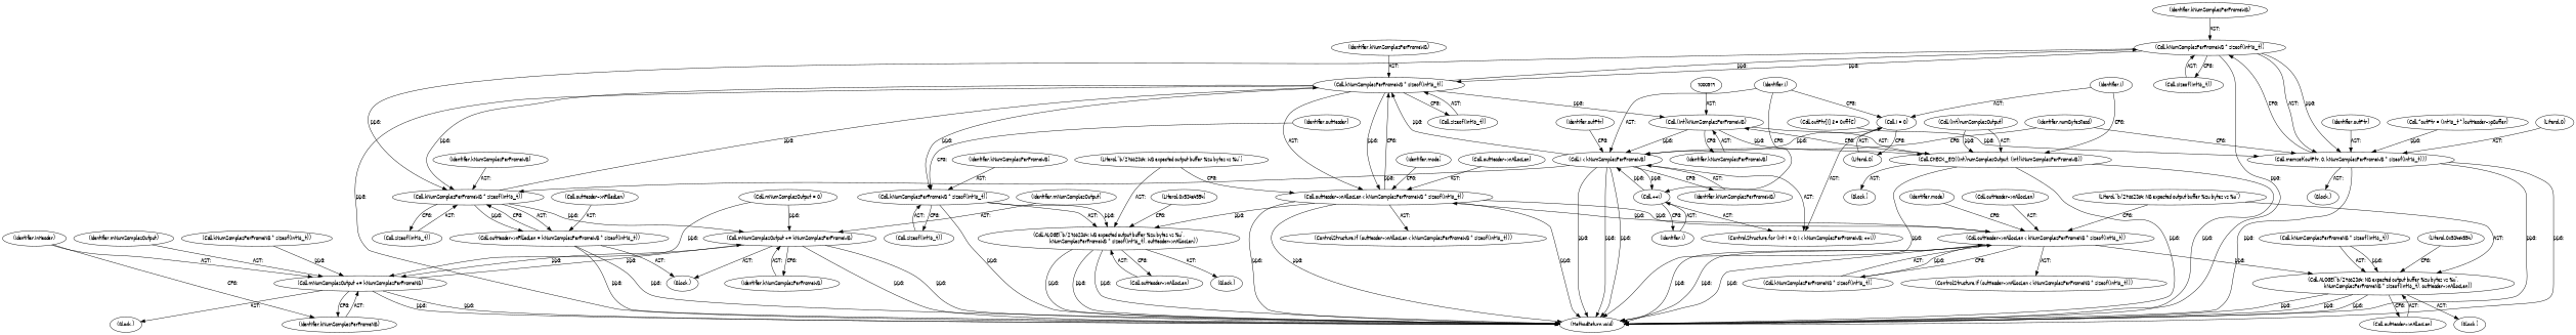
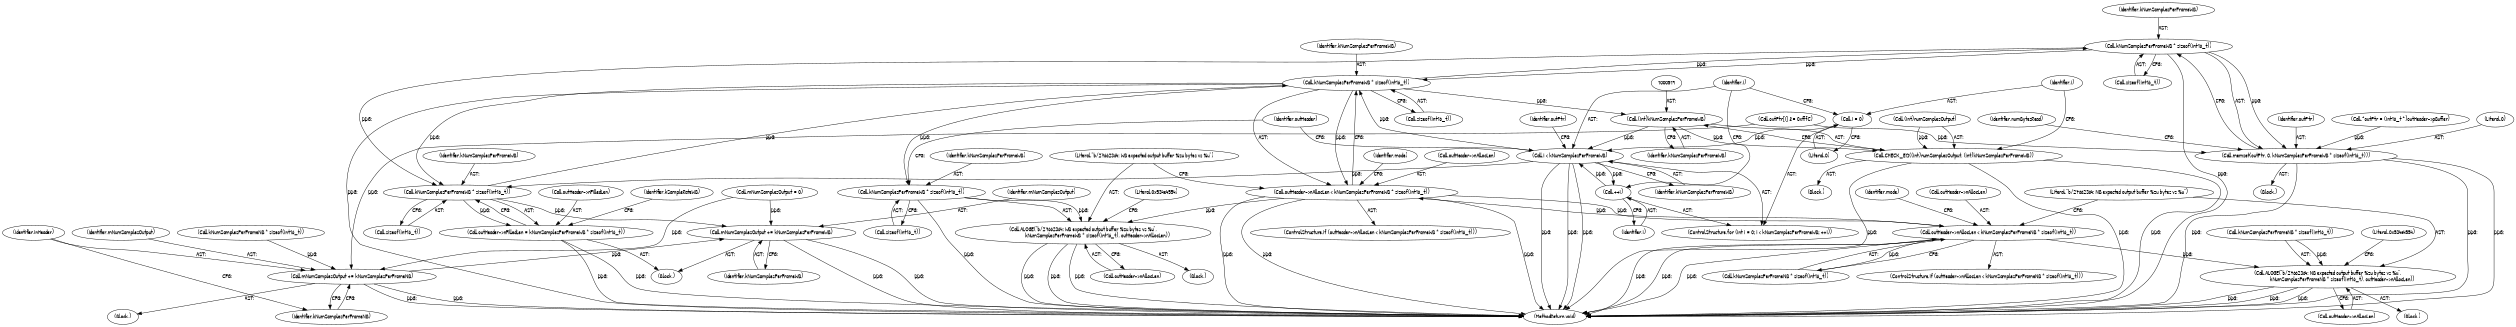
  digraph {
    fontname="Patrick Hand"
    node [fontname="Patrick Hand"]
    edge [fontname="Patrick Hand"]
    n1 [label="(Call,kNumSamplesPerFrameWB * sizeof(int16_t))"]
    n2 [label="(Call,kNumSamplesPerFrameWB * sizeof(int16_t))"]
    n3 [label="(Call,kNumSamplesPerFrameWB * sizeof(int16_t))"]
    n4 [label="(Call,memset(outPtr, 0, kNumSamplesPerFrameWB * sizeof(int16_t)))"]
    n5 [label="(Call,sizeof(int16_t))"]
    n6 [label="(MethodReturn,void)"]
    n7 [label="(Call,(int)kNumSamplesPerFrameWB)"]
    n8 [label="(Call,outHeader->nAllocLen < kNumSamplesPerFrameWB * sizeof(int16_t))"]
    n9 [label="(Call,kNumSamplesPerFrameWB * sizeof(int16_t))"]
    n10 [label="(Call,sizeof(int16_t))"]
    n11 [label="(Call,outHeader->nFilledLen = kNumSamplesPerFrameWB * sizeof(int16_t))"]
    n12 [label="(Call,mNumSamplesOutput += kNumSamplesPerFrameWB)"]
    n13 [label="(Call,sizeof(int16_t))"]
    n14 [label="(Block,)"]
    n15 [label="(Call,i < kNumSamplesPerFrameWB)"]
    n16 [label="(Call,CHECK_EQ((int)numSamplesOutput, (int)kNumSamplesPerFrameWB))"]
    n17 [label="(Identifier,kNumSamplesPerFrameWB)"]
    n18 [label="(Call,outHeader->nAllocLen < kNumSamplesPerFrameNB * sizeof(int16_t))"]
    n19 [label="(Call,ALOGE(\"b/27662364: WB expected output buffer %zu bytes vs %u\",\n                       kNumSamplesPerFrameWB * sizeof(int16_t), outHeader->nAllocLen))"]
    n20 [label="(ControlStructure,if (outHeader->nAllocLen < kNumSamplesPerFrameWB * sizeof(int16_t)))"]
    n21 [label="(Call,sizeof(int16_t))"]
    n22 [label="(Call,++i)"]
    n23 [label="(Identifier,kNumSamplesPerFrameWB)"]
    n24 [label="(ControlStructure,for (int i = 0; i < kNumSamplesPerFrameWB; ++i))"]
    n25 [label="(Identifier,i)"]
    n26 [label="(Call,i = 0)"]
    n27 [label="(Literal,0)"]
    n28 [label="(Block,)"]
    n29 [label="(Block,)"]
    n30 [label="(Call,mNumSamplesOutput += kNumSamplesPerFrameNB)"]
    n31 [label="(Identifier,kNumSamplesPerFrameWB)"]
    n32 [label="(Call,ALOGE(\"b/27662364: NB expected output buffer %zu bytes vs %u\",\n                       kNumSamplesPerFrameNB * sizeof(int16_t), outHeader->nAllocLen))"]
    n33 [label="(ControlStructure,if (outHeader->nAllocLen < kNumSamplesPerFrameNB * sizeof(int16_t)))"]
    n34 [label="(Call,kNumSamplesPerFrameNB * sizeof(int16_t))"]
    n35 [label="(Call,outHeader->nAllocLen)"]
    n36 [label="(Block,)"]
    n37 [label="(Call,outHeader->nAllocLen)"]
    n38 [label="(Block,)"]
    n39 [label="(Block,)"]
    n40 [label="(Identifier,kNumSamplesPerFrameNB)"]
    n41 [label="(Call,kNumSamplesPerFrameNB * sizeof(int16_t))"]
    n42 [label="(Identifier,kNumSamplesPerFrameWB)"]
    n43 [label="(Call,outHeader->nFilledLen)"]
    n44 [label="(Literal,0)"]
    n45 [label="(Call,(int)numSamplesOutput)"]
    n46 [label="(Identifier,mode)"]
    n47 [label="(Literal,0x534e4554)"]
+   n48 [label="(Identifier,kSampleRateWB)"]
    n49 [label="(Identifier,kNumSamplesPerFrameWB)"]
    n50 [label="(Identifier,outPtr)"]
    n51 [label="(Identifier,mode)"]
    n52 [label="(Call,kNumSamplesPerFrameNB * sizeof(int16_t))"]
    n53 [label="(Identifier,outPtr)"]
    n54 [label="(Identifier,i)"]
    n55 [label="(Literal,0x534e4554)"]
    n56 [label="(Identifier,outHeader)"]
    n57 [label="(Identifier,mNumSamplesOutput)"]
    n58 [label="(Literal,\"b/27662364: WB expected output buffer %zu bytes vs %u\")"]
    n59 [label="(Identifier,i)"]
    n60 [label="(Call,outHeader->nAllocLen)"]
    n61 [label="(Call,outPtr[i] &= 0xfffC)"]
    n62 [label="(Identifier,kNumSamplesPerFrameWB)"]
    n63 [label="(Identifier,inHeader)"]
    n64 [label="(Call,mNumSamplesOutput = 0)"]
    n65 [label="(Identifier,numBytesRead)"]
    n66 [label="(Identifier,kNumSamplesPerFrameWB)"]
    n67 [label="(Call,*outPtr = (int16_t *)outHeader->pBuffer)"]
    n68 [label="(Literal,\"b/27662364: NB expected output buffer %zu bytes vs %u\")"]
    n69 [label="(Identifier,mNumSamplesOutput)"]
    n70 [label="(Call,outHeader->nAllocLen)"]
    1000519
    n1 -> n2 [label="DDG: "]
    n1 -> n3 [label="DDG: "]
    n1 -> n4 [label="AST: "]
    n1 -> n4 [label="DDG: "]
    n1 -> n5 [label="CFG: "]
    n1 -> n6 [label="DDG: "]
    n2 -> n1 [label="DDG: "]
    n2 -> n3 [label="DDG: "]
    n2 -> n6 [label="DDG: "]
    n2 -> n7 [label="DDG: "]
    n2 -> n8 [label="AST: "]
    n2 -> n8 [label="DDG: "]
    n2 -> n9 [label="DDG: "]
    n2 -> n10 [label="CFG: "]
    n3 -> n2 [label="DDG: "]
    n3 -> n11 [label="AST: "]
    n3 -> n11 [label="DDG: "]
    n3 -> n12 [label="DDG: "]
    n3 -> n13 [label="CFG: "]
    n4 -> n1 [label="CFG: "]
    n4 -> n6 [label="DDG: "]
    n4 -> n6 [label="DDG: "]
    n4 -> n6 [label="DDG: "]
    n4 -> n14 [label="AST: "]
    n5 -> n1 [label="AST: "]
    n7 -> n15 [label="DDG: "]
    n7 -> n16 [label="AST: "]
    n7 -> n16 [label="DDG: "]
    n7 -> n17 [label="CFG: "]
    n8 -> n2 [label="CFG: "]
    n8 -> n6 [label="DDG: "]
    n8 -> n6 [label="DDG: "]
    n8 -> n6 [label="DDG: "]
    n8 -> n18 [label="DDG: "]
    n8 -> n19 [label="DDG: "]
    n8 -> n20 [label="AST: "]
    n9 -> n6 [label="DDG: "]
    n9 -> n19 [label="AST: "]
    n9 -> n19 [label="DDG: "]
    n9 -> n21 [label="CFG: "]
    n10 -> n2 [label="AST: "]
    n11 -> n3 [label="CFG: "]
    n11 -> n6 [label="DDG: "]
    n11 -> n6 [label="DDG: "]
    n11 -> n29 [label="AST: "]
    n12 -> n6 [label="DDG: "]
    n12 -> n6 [label="DDG: "]
    n12 -> n29 [label="AST: "]
-   n12 -> n30 [label="DDG: "]
+   n61 -> n30 [label="DDG: "]
    n12 -> n31 [label="CFG: "]
    n13 -> n3 [label="AST: "]
    n15 -> n2 [label="DDG: "]
    n15 -> n3 [label="DDG: "]
    n15 -> n6 [label="DDG: "]
    n15 -> n6 [label="DDG: "]
    n15 -> n6 [label="DDG: "]
    n15 -> n22 [label="DDG: "]
    n15 -> n23 [label="CFG: "]
    n15 -> n24 [label="AST: "]
    n16 -> n6 [label="DDG: "]
    n16 -> n6 [label="DDG: "]
    n16 -> n6 [label="DDG: "]
    n16 -> n7 [label="CFG: "]
    n16 -> n28 [label="AST: "]
    n17 -> n7 [label="AST: "]
    n18 -> n6 [label="DDG: "]
    n18 -> n6 [label="DDG: "]
    n18 -> n6 [label="DDG: "]
    n18 -> n8 [label="DDG: "]
    n18 -> n32 [label="DDG: "]
    n18 -> n33 [label="AST: "]
    n18 -> n34 [label="CFG: "]
    n19 -> n6 [label="DDG: "]
    n19 -> n6 [label="DDG: "]
    n19 -> n6 [label="DDG: "]
    n19 -> n35 [label="CFG: "]
    n19 -> n36 [label="AST: "]
    n21 -> n9 [label="AST: "]
    n22 -> n15 [label="DDG: "]
    n22 -> n24 [label="AST: "]
    n22 -> n25 [label="CFG: "]
    n23 -> n15 [label="AST: "]
    n25 -> n22 [label="AST: "]
    n26 -> n15 [label="DDG: "]
    n26 -> n24 [label="AST: "]
    n26 -> n27 [label="CFG: "]
    n27 -> n26 [label="AST: "]
    n30 -> n6 [label="DDG: "]
    n30 -> n6 [label="DDG: "]
    n30 -> n12 [label="DDG: "]
    n30 -> n39 [label="AST: "]
    n30 -> n40 [label="CFG: "]
    n31 -> n12 [label="AST: "]
    n32 -> n6 [label="DDG: "]
    n32 -> n6 [label="DDG: "]
    n32 -> n6 [label="DDG: "]
    n32 -> n37 [label="CFG: "]
    n32 -> n38 [label="AST: "]
    n34 -> n18 [label="AST: "]
    n34 -> n18 [label="DDG: "]
    n35 -> n19 [label="AST: "]
    n37 -> n32 [label="AST: "]
-   n40 -> n30 [label="AST: "]
+   n40 -> n30 [label="CFG: "]
    n41 -> n32 [label="AST: "]
    n41 -> n32 [label="DDG: "]
    n42 -> n9 [label="AST: "]
    n43 -> n11 [label="AST: "]
    n44 -> n4 [label="AST: "]
    n45 -> n16 [label="AST: "]
    n45 -> n16 [label="DDG: "]
    n46 -> n8 [label="CFG: "]
    n47 -> n19 [label="CFG: "]
+   n48 -> n11 [label="CFG: "]
    n49 -> n1 [label="AST: "]
    n50 -> n4 [label="AST: "]
    n51 -> n18 [label="CFG: "]
    n52 -> n30 [label="DDG: "]
    n53 -> n15 [label="CFG: "]
    n54 -> n15 [label="AST: "]
    n54 -> n22 [label="CFG: "]
    n54 -> n26 [label="CFG: "]
    n55 -> n32 [label="CFG: "]
    n56 -> n9 [label="CFG: "]
    n57 -> n30 [label="AST: "]
    n58 -> n8 [label="CFG: "]
    n58 -> n19 [label="AST: "]
    n59 -> n16 [label="CFG: "]
    n59 -> n26 [label="AST: "]
    n60 -> n18 [label="AST: "]
    n61 -> n4 [label="DDG: "]
    n62 -> n2 [label="AST: "]
    n63 -> n30 [label="AST: "]
    n63 -> n40 [label="CFG: "]
    n64 -> n12 [label="DDG: "]
    n64 -> n30 [label="DDG: "]
    n65 -> n4 [label="CFG: "]
-   n65 -> n15 [label="CFG: "]
+   n56 -> n15 [label="CFG: "]
    n66 -> n3 [label="AST: "]
    n67 -> n4 [label="DDG: "]
    n68 -> n18 [label="CFG: "]
    n68 -> n32 [label="AST: "]
    n69 -> n12 [label="AST: "]
    n70 -> n8 [label="AST: "]
    1000519 -> n7 [label="AST: "]
  }
